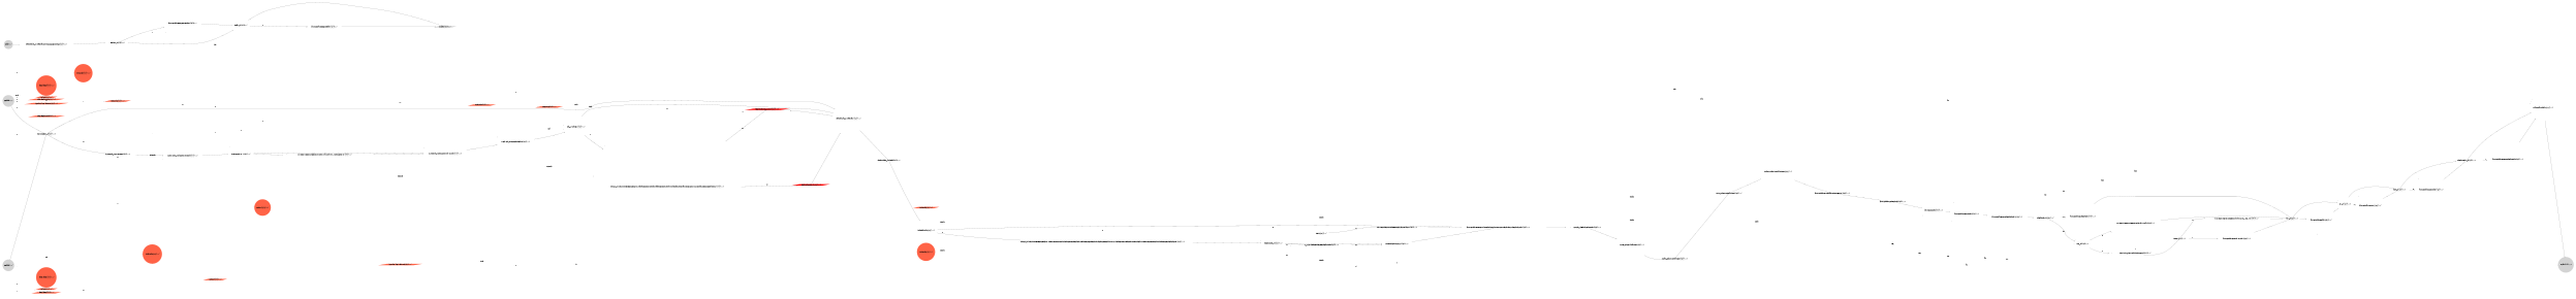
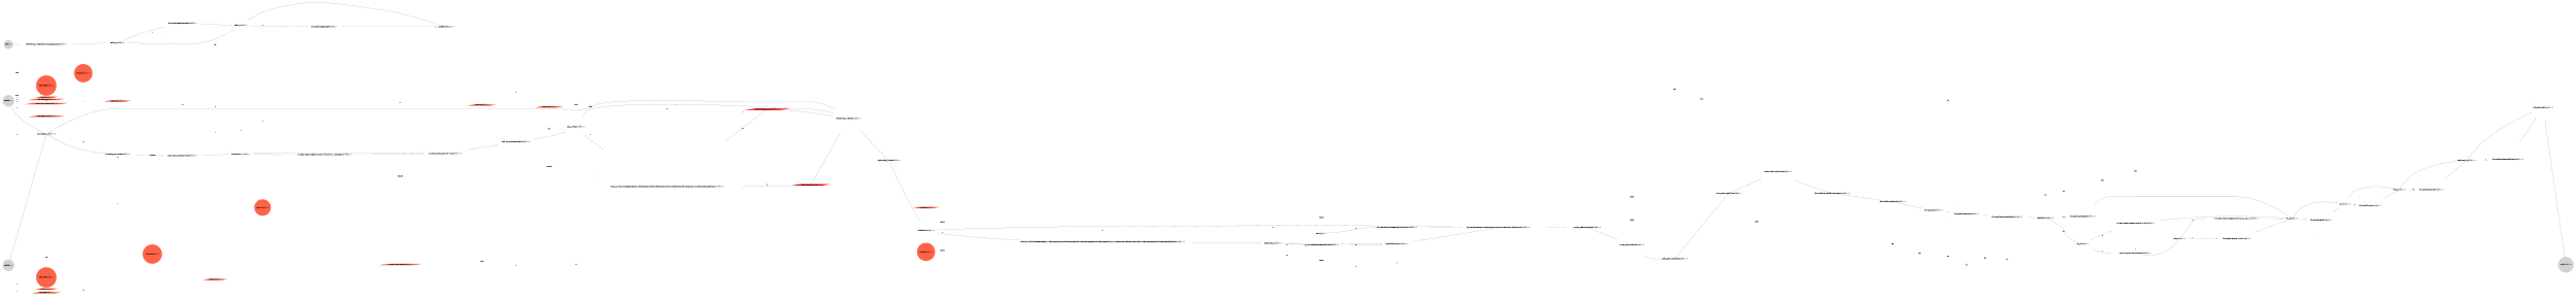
  digraph {
    rankdir=LR
    node [fillcolor=white shape=circle style=filled]
    edge [arrowhead=diamond style=bold]
    n1 [fillcolor=lightgray label="getReplicaParams['1', '0', '0']"]
    n2 [label="coll.getStr(WITH_COLLECTION) != null@@@5@@@['1', '1', '0']" shape=parallelogram]
    n3 [fillcolor=tomato label="ClusterState clusterState@@@2@@@['1', '0', '0']" shape=parallelogram]
    n4 [fillcolor=tomato label="CreateReplica createReplica@@@4@@@['1', '0', '0']"]
    n5 [fillcolor=tomato label="String asyncId@@@4@@@['1', '0', '0']" shape=parallelogram]
    n6 [fillcolor=tomato label="ZkNodeProps message@@@2@@@['1', '0', '0']"]
    n7 [fillcolor=tomato label="boolean skipCreateReplicaInClusterState@@@4@@@['1', '1', '0']" shape=parallelogram]
    n8 [fillcolor=tomato label="@SuppressWarnings({\"rawtypes\"}) NamedList results@@@2@@@['1', '0', '0']" shape=parallelogram]
    n9 [fillcolor=tomato label="CloudConfig cloudConfig@@@2@@@['1', '0', '0']" shape=parallelogram]
    n10 [fillcolor=tomato label="DocCollection coll@@@4@@@['1', '0', '0']"]
    n11 [fillcolor=tomato label="String collectionName@@@4@@@['1', '0', '0']" shape=parallelogram]
    n12 [fillcolor=tomato label="boolean skipCreateReplicaInClusterState@@@4@@@['1', '0', '0']" shape=parallelogram]
    n13 [label="String withCollectionName = coll.getStr(WITH_COLLECTION)@@@6@@@['1', '1', '0']" shape=parallelogram]
    n14 [label="withCollection.getActiveSlices().size() > 1@@@8@@@['1', '1', '0']"]
    n15 [label="List<Replica> replicas = withCollection.getReplicas(createReplica.node)@@@12@@@['1', '1', '0']"]
    n16 [label="String withCollectionShard = withCollection.getActiveSlices().iterator().next().getName()@@@11@@@['1', '1', '0']"]
    n17 [label="DocCollection withCollection = clusterState.getCollection(withCollectionName)@@@7@@@['1', '1', '0']"]
    n18 [label="ModifiableSolrParams params = new ModifiableSolrParams()@@@18@@@['1', '1', '0']"]
    n19 [label="replicas == null || replicas.isEmpty()@@@13@@@['1', '1', '0']"]
    n20 [fillcolor=red label="addReplica(clusterState,cloudConfig,props,results,null)@@@15@@@['1', '0', '0']" shape=parallelogram]
    n21 [label="ocmh.addPropertyParams(message,params)@@@70@@@['1', '1', '0']"]
    n22 [fillcolor=tomato label="ZkNodeProps message@@@2@@@['0', '1', '0']" shape=parallelogram]
    n23 [label="Collection<Slice> slices = coll.getRouter().getSearchSlicesSingle(routeKey,null,coll)@@@47@@@['1', '1', '0']" shape=parallelogram]
    n24 [label="ZkNodeProps props = new ZkNodeProps(Overseer.QUEUE_OPERATION,ADDREPLICA.toLower(),ZkStateReader.COLLECTION_PROP,collectionName,ZkStateReader.SHARD_ID_PROP,createReplica.sliceName,ZkStateReader.CORE_NAME_PROP,createReplica.coreName,ZkStateReader.STATE_PROP,Replica.State.DOWN.toString(),ZkStateReader.BASE_URL_PROP,zkStateReader.getBaseUrlForNodeName(createReplica.node),ZkStateReader.NODE_NAME_PROP,createReplica.node,ZkStateReader.REPLICA_TYPE,createReplica.replicaType.name())@@@21@@@['1', '1', '0']" shape=parallelogram]
    n25 [label="params.set(CoreAdminParams.COLLECTION,collectionName)@@@41@@@['1', '1', '0']"]
    n26 [label="String configName = zkStateReader.readConfigName(collectionName)@@@33@@@['1', '1', '0']" shape=parallelogram]
    n27 [label="dataDir != null@@@58@@@['1', '1', '0']" shape=parallelogram]
    n28 [label="params.set(CoreAdminParams.DATA_DIR,dataDir)@@@59@@@['1', '1', '0']"]
    n29 [label="ulogDir != null@@@61@@@['1', '1', '0']"]
    n30 [label="instanceDir != null@@@64@@@['1', '1', '0']" shape=parallelogram]
    n31 [label="params.set(CoreAdminParams.ULOG_DIR,ulogDir)@@@62@@@['1', '1', '0']"]
    n32 [label="ZkNodeProps props = new ZkNodeProps(Overseer.QUEUE_OPERATION,ADDREPLICA.toString(),ZkStateReader.COLLECTION_PROP,withCollectionName,ZkStateReader.SHARD_ID_PROP,withCollectionShard,\"node\",createReplica.node,CollectionAdminParams.SKIP_NODE_ASSIGNMENT,\"true\",CommonAdminParams.WAIT_FOR_FINAL_STATE,Boolean.TRUE.toString())@@@14@@@['1', '1', '0']"]
    n33 [label="throw new SolrException(SolrException.ErrorCode.BAD_REQUEST,\"The `withCollection` must have only one shard, found: \" + withCollection.getActiveSlices().size())@@@9@@@['1', '1', '0']" shape=parallelogram]
    n34 [label="ZkStateReader zkStateReader = ocmh.zkStateReader@@@19@@@['1', '1', '0']" shape=parallelogram]
    n35 [fillcolor=lightgray label="return params@@@71@@@['1', '1', '0']"]
    n36 [fillcolor=red label="addReplica(clusterState,props,results,null)@@@15@@@['0', '1', '0']" shape=parallelogram]
    n37 [label="ModifiableSolrParams params = new ModifiableSolrParams(super.edu.fdu.CPPDG.tinypdg.pe.ExpressionInfo@f38e3d)@@@3@@@['0', '0', '1']"]
    n38 [label="deleteInstanceDir != null@@@4@@@['0', '0', '1']" shape=parallelogram]
    n39 [fillcolor=lightgray label="return params@@@10@@@['0', '0', '1']" shape=parallelogram]
    n40 [label="params.set(CoreAdminParams.DELETE_INSTANCE_DIR,deleteInstanceDir)@@@5@@@['0', '0', '1']"]
    n41 [label="deleteDataDir != null@@@7@@@['0', '0', '1']"]
    n42 [label="params.set(CoreAdminParams.SHARD,createReplica.sliceName)@@@44@@@['1', '1', '0']"]
    n43 [label="String instanceDir = message.getStr(CoreAdminParams.INSTANCE_DIR)@@@37@@@['1', '1', '0']"]
    n44 [label="params.set(CoreAdminParams.INSTANCE_DIR,instanceDir)@@@65@@@['1', '1', '0']"]
    n45 [label="params.set(CoreAdminParams.ACTION,CoreAdminParams.CoreAdminAction.CREATE.toString())@@@38@@@['1', '1', '0']" shape=parallelogram]
    n46 [label="createReplica.coreNodeName != null@@@67@@@['1', '1', '0']" shape=parallelogram]
    n47 [label="params.set(CoreAdminParams.NAME,createReplica.coreName)@@@39@@@['1', '1', '0']" shape=parallelogram]
    n48 [fillcolor=tomato label="DocCollection coll@@@4@@@['0', '1', '0']" shape=parallelogram]
    n49 [label="slices.isEmpty()@@@48@@@['1', '1', '0']" shape=parallelogram]
    n50 [label="ocmh.overseer.offerStateUpdate(Utils.toJSON(props))@@@26@@@['1', '1', '0']"]
    n51 [label="params.set(CoreAdminParams.CORE_NODE_NAME,ocmh.waitToSeeReplicasInState(collectionName,Collections.singletonList(createReplica.coreName)).get(createReplica.coreName).getName())@@@32@@@['1', '1', '0']" shape=parallelogram]
    n52 [label="params.set(CoreAdminParams.DELETE_DATA_DIR,deleteDataDir)@@@8@@@['0', '0', '1']"]
    n53 [fillcolor=lightgray label="getParams['0', '0', '1']"]
    n54 [fillcolor=tomato label="String collectionName@@@4@@@['0', '1', '0']"]
    n55 [label="createReplica.coreNodeName != null@@@22@@@['1', '1', '0']"]
    n56 [label="params.set(CoreAdminParams.REPLICA_TYPE,createReplica.replicaType.name())@@@42@@@['1', '1', '0']"]
    n57 [label="params.set(COLL_CONF,configName)@@@40@@@['1', '1', '0']"]
    n58 [label="String routeKey = message.getStr(ShardParams._ROUTE_)@@@34@@@['1', '1', '0']"]
    n59 [label="params.set(CoreAdminParams.CORE_NODE_NAME,createReplica.coreNodeName)@@@68@@@['1', '1', '0']"]
    n60 [label="params.set(CoreAdminParams.SHARD,slices.iterator().next().getName())@@@52@@@['1', '1', '0']"]
    n61 [label="throw new SolrException(SolrException.ErrorCode.BAD_REQUEST,\"Specify either 'shard' or _route_ param\")@@@56@@@['1', '1', '0']"]
    n62 [fillcolor=tomato label="CreateReplica createReplica@@@4@@@['0', '1', '0']" shape=parallelogram]
    n63 [label="throw new SolrException(SolrException.ErrorCode.BAD_REQUEST,\"No active shard serving _route_=\" + routeKey + \" found\")@@@49@@@['1', '1', '0']" shape=parallelogram]
    n64 [fillcolor=tomato label="ShardHandler shardHandler@@@4@@@['0', '1', '0']"]
    n65 [fillcolor=lightgray label="getReplicaParams['0', '1', '0']"]
    n66 [fillcolor=tomato label="String asyncId@@@4@@@['0', '1', '0']" shape=parallelogram]
    n67 [fillcolor=tomato label="ClusterState clusterState@@@2@@@['0', '1', '0']"]
    n68 [fillcolor=tomato label="@SuppressWarnings({\"rawtypes\"}) NamedList results@@@2@@@['0', '1', '0']" shape=parallelogram]
    n69 [label="Exception e@@@28@@@['1', '1', '0']"]
    n70 [label="throw new SolrException(SolrException.ErrorCode.SERVER_ERROR,\"Exception updating Overseer state queue\",e)@@@29@@@['1', '1', '0']" shape=parallelogram]
    n71 [label="props = props.plus(ZkStateReader.CORE_NODE_NAME_PROP,createReplica.coreNodeName)@@@23@@@['1', '1', '0']" shape=parallelogram]
    n72 [label="routeKey != null@@@46@@@['1', '1', '0']"]
    n73 [label="!skipCreateReplicaInClusterState@@@20@@@['1', '1', '0']"]
    n74 [label="createReplica.sliceName != null@@@43@@@['1', '1', '0']" shape=parallelogram]
    n75 [label="String dataDir = message.getStr(CoreAdminParams.DATA_DIR)@@@35@@@['1', '1', '0']" shape=parallelogram]
    n76 [label="String ulogDir = message.getStr(CoreAdminParams.ULOG_DIR)@@@36@@@['1', '1', '0']" shape=parallelogram]
    n1 -> n2 [arrowhead=dot]
    n1 -> n3 [arrowhead=dot label=true style=dotted]
    n1 -> n4 [label=clusterState style=dotted]
    n1 -> n5 [arrowhead=dot label=true style=dotted]
-   n1 -> n6 [arrowhead=dot label=true style=dotted]
+   n1 -> n6 [arrowhead=dot label=configName style=dotted]
    n1 -> n7 [arrowhead=dot label=true style=dotted]
    n1 -> n8 [label=true style=dotted]
    n1 -> n9 [label=true style=dotted]
    n1 -> n10 [label=true style=dotted]
    n1 -> n11 [label=true style=dotted]
    n1 -> n12 [arrowhead=dot label=true style=dotted]
    n2 -> n13 [arrowhead=dot label=true style=dotted]
    n2 -> n13 [arrowhead=dot]
    n2 -> n14 [arrowhead=dot label=true style=dotted]
    n2 -> n15 [label=true style=dotted]
    n2 -> n16 [label=true style=dotted]
    n2 -> n17 [arrowhead=dot label=true style=dotted]
    n2 -> n18 [arrowhead=dot]
    n2 -> n19 [label=true style=dotted]
    n3 -> n20 [label=clusterState style=solid]
    n6 -> n21 [arrowhead=dot label=message style=solid]
    n8 -> n20 [arrowhead=dot label=results style=solid]
    n8 -> n22 [label=0 style=dashed]
    n9 -> n20 [arrowhead=dot label=cloudConfig style=solid]
    n10 -> n23 [arrowhead=dot label=coll style=solid]
    n11 -> n24 [label=collectionName style=solid]
    n11 -> n25 [label=collectionName style=solid]
    n11 -> n26 [label=collectionName style=solid]
    n13 -> n17 [label=withCollectionName style=solid]
    n13 -> n17
    n13 -> n32 [arrowhead=dot label=withCollectionName style=solid]
    n14 -> n16
    n14 -> n33 [label=true style=dotted]
    n14 -> n33 [arrowhead=dot]
    n15 -> n19
    n15 -> n19 [label=replicas style=solid]
    n16 -> n15
    n16 -> n32 [arrowhead=dot label=withCollectionShard style=solid]
    n17 -> n14 [arrowhead=dot]
    n18 -> n21 [label=params style=solid]
    n18 -> n34
    n18 -> n35 [arrowhead=dot label=params style=solid]
    n19 -> n18 [arrowhead=dot]
    n19 -> n20 [arrowhead=dot label=true style=dotted]
    n19 -> n32
    n19 -> n32 [arrowhead=dot label=true style=dotted]
    n19 -> n36 [label=true style=dotted]
    n20 -> n18 [arrowhead=dot]
    n20 -> n36 [label=0 style=dashed]
    n21 -> n35
    n22 -> n21 [arrowhead=dot label=message style=solid]
    n23 -> n49 [arrowhead=dot]
    n24 -> n50 [arrowhead=dot label=props style=solid]
    n24 -> n55
    n25 -> n56
    n26 -> n57 [label=configName style=solid]
    n26 -> n58
    n27 -> n28 [arrowhead=dot]
    n27 -> n28 [label=true style=dotted]
    n27 -> n29
    n28 -> n29 [arrowhead=dot]
    n29 -> n30
    n29 -> n31 [arrowhead=dot label=true style=dotted]
    n29 -> n31
    n30 -> n44 [arrowhead=dot]
    n30 -> n44 [label=true style=dotted]
    n30 -> n46
    n31 -> n30
    n32 -> n20 [arrowhead=dot]
    n32 -> n20 [label=props style=solid]
    n32 -> n36 [arrowhead=dot label=props style=solid]
    n32 -> n36 [arrowhead=dot]
    n33 -> n16 [arrowhead=dot]
    n34 -> n73 [arrowhead=dot]
    n36 -> n18 [arrowhead=dot]
    n37 -> n38 [arrowhead=dot]
    n37 -> n39 [arrowhead=dot label=params style=solid]
    n38 -> n40
    n38 -> n40 [label=true style=dotted]
    n38 -> n41 [arrowhead=dot]
    n40 -> n41 [arrowhead=dot]
    n41 -> n39
    n41 -> n52 [label=true style=dotted]
    n41 -> n52
    n42 -> n27 [arrowhead=dot]
    n43 -> n30 [arrowhead=dot label=instanceDir style=solid]
    n43 -> n44 [label=instanceDir style=solid]
    n43 -> n45
    n44 -> n46 [arrowhead=dot]
    n45 -> n47 [arrowhead=dot]
    n46 -> n21
    n46 -> n59
    n46 -> n59 [arrowhead=dot label=true style=dotted]
    n47 -> n57 [arrowhead=dot]
    n48 -> n23 [arrowhead=dot label=coll style=solid]
    n49 -> n60 [label=false style=dotted]
    n49 -> n60
    n49 -> n63 [arrowhead=dot label=true style=dotted]
    n49 -> n63
    n50 -> n51
    n51 -> n26
    n52 -> n39
    n53 -> n37 [arrowhead=dot]
    n54 -> n24 [label=collectionName style=solid]
    n54 -> n25 [arrowhead=dot label=collectionName style=solid]
    n54 -> n26 [arrowhead=dot label=collectionName style=solid]
    n55 -> n50
    n55 -> n71 [label=true style=dotted]
    n55 -> n71 [arrowhead=dot]
    n56 -> n74
    n57 -> n25 [arrowhead=dot]
    n58 -> n23 [label=routeKey style=solid]
    n58 -> n63 [label=routeKey style=solid]
    n58 -> n72 [label=routeKey style=solid]
    n58 -> n75 [arrowhead=dot]
    n59 -> n21
    n60 -> n27 [arrowhead=dot]
    n61 -> n27 [arrowhead=dot]
    n63 -> n27 [arrowhead=dot]
    n65 -> n2 [arrowhead=dot]
    n65 -> n7 [label=true style=dotted]
    n65 -> n22 [arrowhead=dot label=true style=dotted]
    n65 -> n48 [arrowhead=dot label=true style=dotted]
    n65 -> n54 [arrowhead=dot label=true style=dotted]
    n65 -> n62 [label=true style=dotted]
    n65 -> n64 [label=true style=dotted]
    n65 -> n66 [label=true style=dotted]
    n65 -> n67 [label=message style=dotted]
    n65 -> n68 [arrowhead=dot label=true style=dotted]
    n67 -> n36 [label=clusterState style=solid]
    n68 -> n36 [arrowhead=dot label=results style=solid]
    n69 -> n70 [arrowhead=dot label=true style=dotted]
    n69 -> n70 [arrowhead=dot]
    n70 -> n51
    n71 -> n50 [arrowhead=dot label=props style=solid]
    n71 -> n50
    n72 -> n23 [label=true style=dotted]
    n72 -> n23
    n72 -> n49 [label=true style=dotted]
    n72 -> n61 [label=false style=dotted]
    n72 -> n61
    n73 -> n24 [label=true style=dotted]
    n73 -> n24
    n73 -> n50 [label=true style=dotted]
    n73 -> n51 [arrowhead=dot]
    n73 -> n55 [arrowhead=dot label=true style=dotted]
    n74 -> n42 [arrowhead=dot label=true style=dotted]
    n74 -> n42
    n74 -> n72
    n74 -> n72 [arrowhead=dot label=false style=dotted]
    n75 -> n27 [label=dataDir style=solid]
    n75 -> n28 [label=dataDir style=solid]
    n75 -> n76
    n76 -> n29 [arrowhead=dot label=ulogDir style=solid]
    n76 -> n31 [label=ulogDir style=solid]
    n76 -> n43 [arrowhead=dot]
  }
